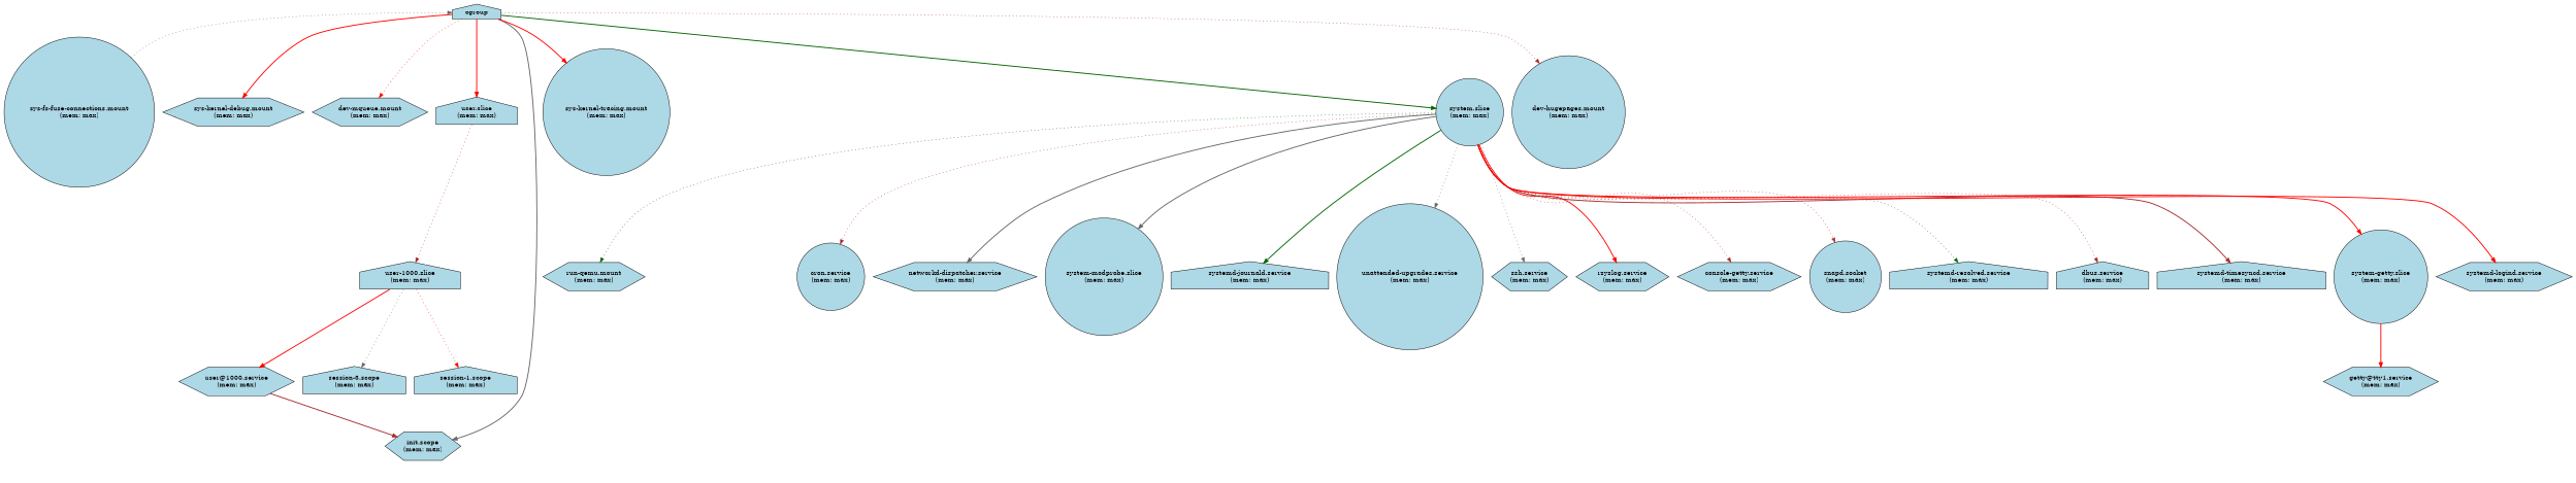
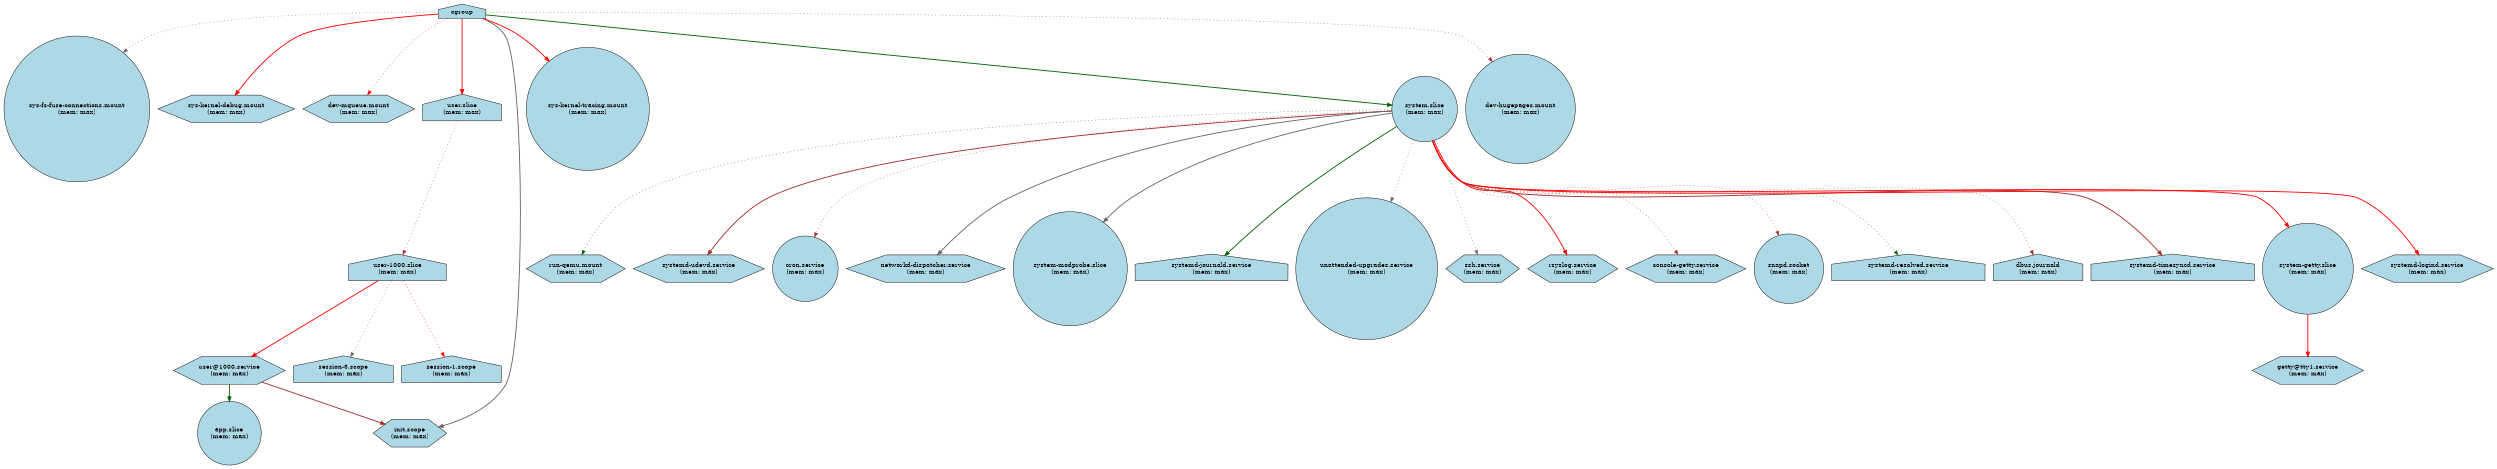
  digraph {
    rankdir=TB
    node [fillcolor=lightblue shape=hexagon style=filled]
    edge [color=red style=bold]
    n1 [label=cgroup shape=house]
    n2 [label="sys-fs-fuse-connections.mount\n(mem: max)" shape=circle]
    n3 [label="sys-kernel-debug.mount\n(mem: max)"]
    n4 [label="dev-mqueue.mount\n(mem: max)"]
    n5 [label="user.slice\n(mem: max)" shape=house]
    n6 [label="init.scope\n(mem: max)"]
    n7 [label="sys-kernel-tracing.mount\n(mem: max)" shape=circle]
    n8 [label="system.slice\n(mem: max)" shape=circle]
    n9 [label="dev-hugepages.mount\n(mem: max)" shape=circle]
    n10 [label="user-1000.slice\n(mem: max)" shape=house]
    n11 [label="run-qemu.mount\n(mem: max)"]
+   n12 [label="systemd-udevd.service\n(mem: max)"]
    n13 [label="cron.service\n(mem: max)" shape=circle]
    n14 [label="networkd-dispatcher.service\n(mem: max)"]
    n15 [label="system-modprobe.slice\n(mem: max)" shape=circle]
    n16 [label="systemd-journald.service\n(mem: max)" shape=house]
    n17 [label="unattended-upgrades.service\n(mem: max)" shape=circle]
    n18 [label="ssh.service\n(mem: max)"]
    n19 [label="rsyslog.service\n(mem: max)"]
    n20 [label="console-getty.service\n(mem: max)"]
    n21 [label="snapd.socket\n(mem: max)" shape=circle]
    n22 [label="systemd-resolved.service\n(mem: max)" shape=house]
-   n23 [label="dbus.service\n(mem: max)" shape=house]
+   n23 [label="dbus.journald\n(mem: max)" shape=house]
    n24 [label="systemd-timesyncd.service\n(mem: max)" shape=house]
    n25 [label="system-getty.slice\n(mem: max)" shape=circle]
    n26 [label="systemd-logind.service\n(mem: max)"]
    n27 [label="user@1000.service\n(mem: max)"]
    n28 [label="session-3.scope\n(mem: max)" shape=house]
    n29 [label="session-1.scope\n(mem: max)" shape=house]
+   n30 [label="app.slice\n(mem: max)" shape=circle]
    n31 [label="getty@tty1.service\n(mem: max)"]
-   n2 -> n1 [color=gray40 style=dotted]
+   n1 -> n2 [color=gray40 style=dotted]
    n1 -> n3
    n1 -> n4 [style=dotted]
    n1 -> n5
    n1 -> n6 [color=gray40]
    n1 -> n7
    n1 -> n8 [color=darkgreen]
    n1 -> n9 [color=brown style=dotted]
    n5 -> n10 [color=brown style=dotted]
    n8 -> n11 [color=darkgreen style=dotted]
+   n8 -> n12 [color=brown]
    n8 -> n13 [color=brown style=dotted]
    n8 -> n14 [color=gray40]
    n8 -> n15 [color=gray40]
    n8 -> n16 [color=darkgreen]
    n8 -> n17 [color=gray40 style=dotted]
    n8 -> n18 [color=gray40 style=dotted]
    n8 -> n19
    n8 -> n20 [color=brown style=dotted]
    n8 -> n21 [color=brown style=dotted]
    n8 -> n22 [color=darkgreen style=dotted]
    n8 -> n23 [color=brown style=dotted]
    n8 -> n24 [color=brown]
    n8 -> n25
    n8 -> n26
    n10 -> n27
    n10 -> n28 [color=gray40 style=dotted]
    n10 -> n29 [style=dotted]
    n25 -> n31
    n27 -> n6 [color=brown]
+   n27 -> n30 [color=darkgreen]
  }
